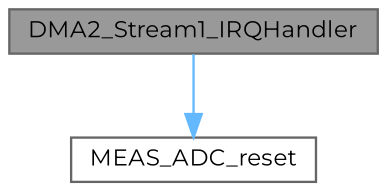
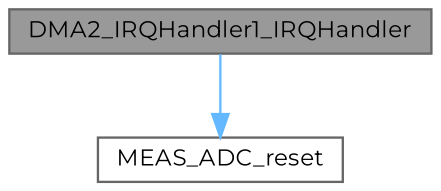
  digraph {
    rankdir=TB
    fontname=Montserrat
    node [fontname=Montserrat fontsize=10 shape=box style=filled]
-   n1 [color=gray40 fillcolor=grey60 fontcolor=black height=0.2 label=DMA2_Stream1_IRQHandler width=0.4]
+   n1 [color=gray40 fillcolor=grey60 fontcolor=black height=0.2 label=DMA2_IRQHandler1_IRQHandler width=0.4]
    n2 [color=grey40 fillcolor=white height=0.2 label=MEAS_ADC_reset width=0.4]
    n1 -> n2 [color=steelblue1 fontname=Montserrat fontsize=10 labelfontname=Helvetica labelfontsize=10 style=solid]
  }
